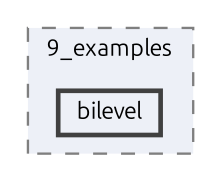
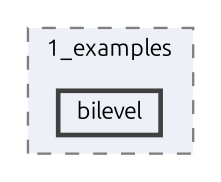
  digraph {
    compound=true
    fontname=Ubuntu
    n1 [color=grey25 fillcolor="#edf0f7" fontname=Ubuntu fontsize=10 height=0.2 label=bilevel shape=box style="filled,bold" width=0.4]
    subgraph cluster_1 {
      bgcolor="#edf0f7"
      fontsize=10
-     label="9_examples"
+     label="1_examples"
      pencolor=grey50
      style="filled,dashed"
      n1
    }
  }
